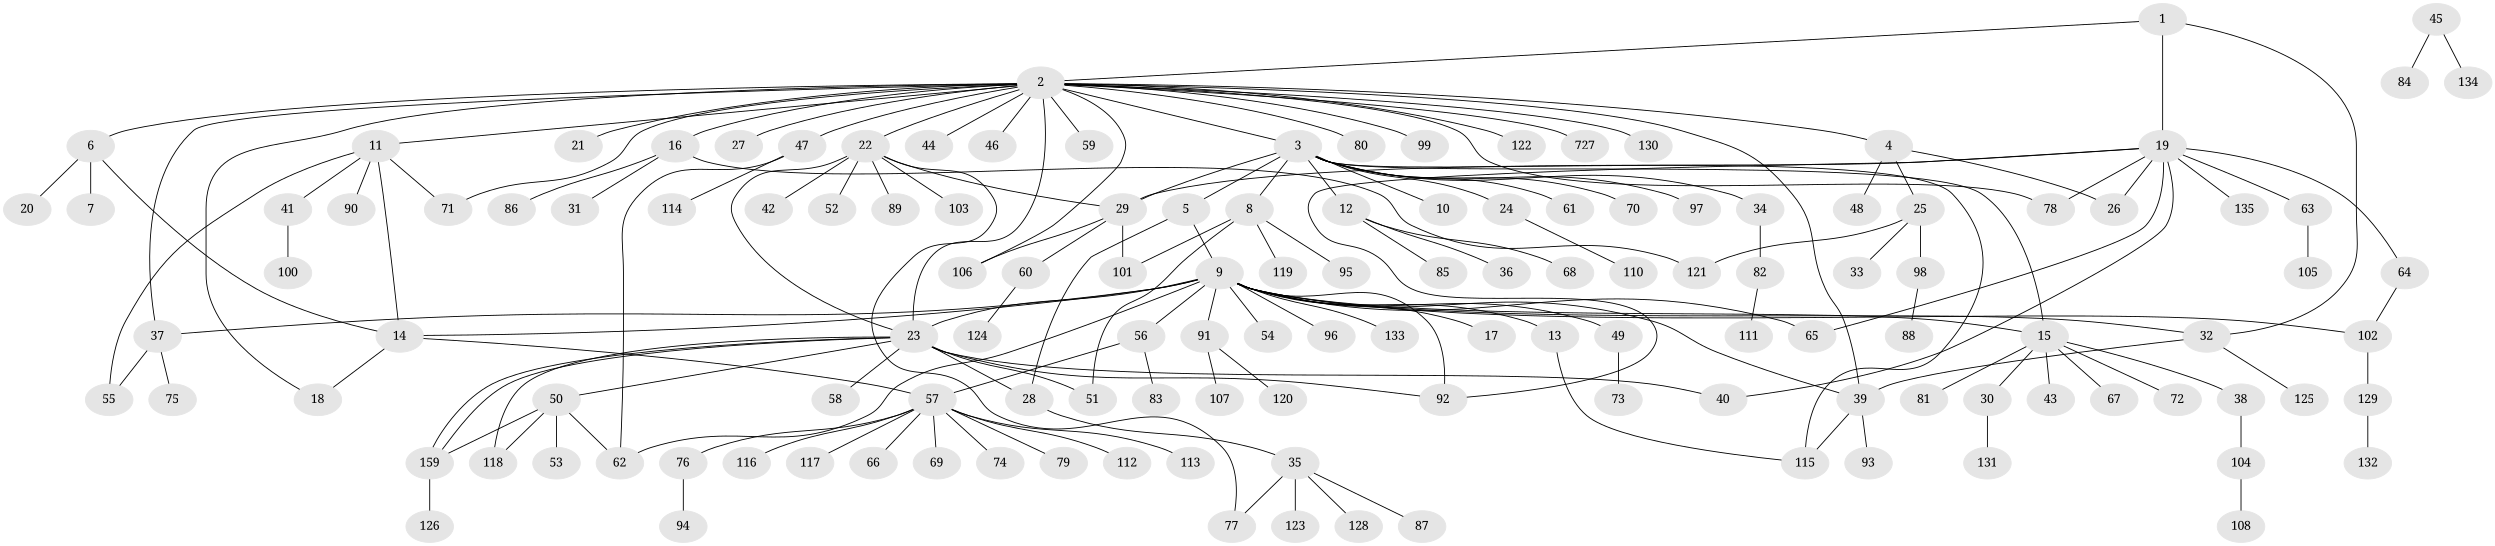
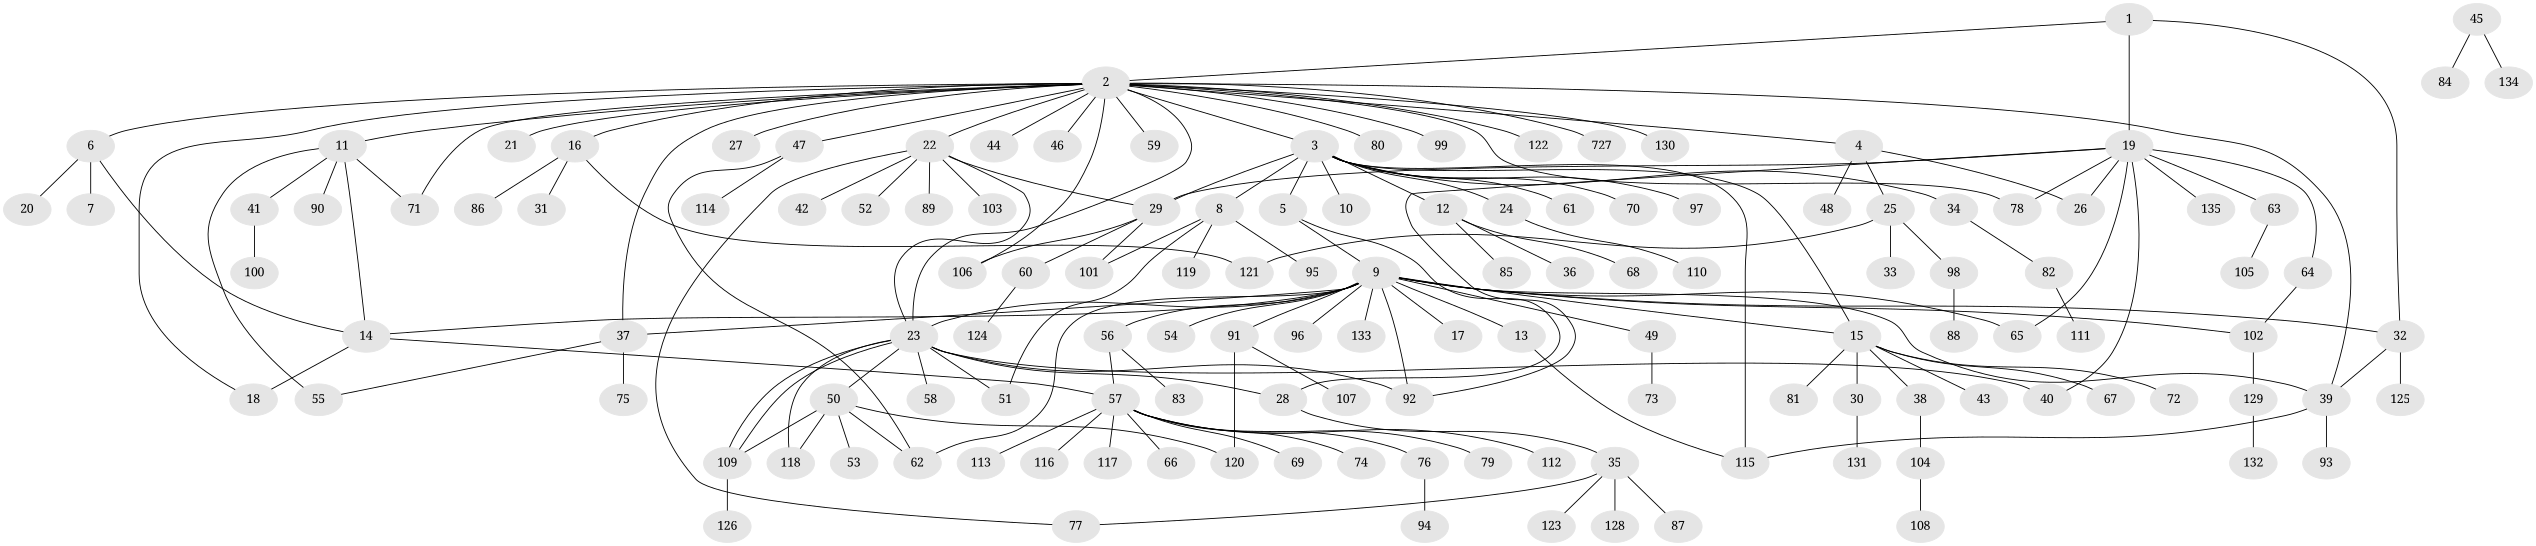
  graph {
    fontname="Noto Serif"
    node [color=gray90 fontname="Noto Serif" style=filled]
    edge [fontname="Noto Serif"]
    1
    2
    19
    32
    3
    4
    6
    11
    16
    18
    21
    22
    23
    27
    37
    39
    44
    46
    47
    59
    71
    78
    80
    99
    106
    122
    n27 [label=727]
    130
    29
    26
    65
    92
    40
    63
    64
    135
    125
    5
    8
    10
    12
    15
    24
    34
    61
    70
    97
    115
    25
    48
    7
    14
    20
    41
    55
    90
    31
    86
    121
    42
    52
    77
    89
    103
    28
    51
    50
    58
-   109 [label=159]
+   109
    118
    75
    93
    45
    84
    134
    62
    114
    9
    95
    101
    119
    36
    68
    85
    30
    38
    43
    67
    72
    81
    110
    60
    82
    33
    98
    13
    17
    49
    54
    56
    91
    96
    102
    133
    35
    57
    73
    83
    120
    107
    129
    100
    66
    69
    74
    76
    79
    112
    113
    116
    117
    131
    104
    105
    53
    126
    88
    87
    123
    128
    124
    111
    108
    94
    132
    1 -- 2
    1 -- 19
    1 -- 32
    2 -- 3
    2 -- 4
    2 -- 6
    2 -- 11
    2 -- 16
    2 -- 18
    2 -- 21
    2 -- 22
    2 -- 23
    2 -- 27
    2 -- 37
    2 -- 39
    2 -- 44
    2 -- 46
    2 -- 47
    2 -- 59
    2 -- 71
    2 -- 78
    2 -- 80
    2 -- 99
    2 -- 106
    2 -- 122
    2 -- n27
    2 -- 130
    19 -- 78
    19 -- 29
    19 -- 26
    19 -- 65
    19 -- 92
    19 -- 40
    19 -- 63
    19 -- 64
    19 -- 135
    32 -- 39
    32 -- 125
    3 -- 29
    3 -- 5
    3 -- 8
    3 -- 10
    3 -- 12
    3 -- 15
    3 -- 24
    3 -- 34
    3 -- 61
    3 -- 70
    3 -- 97
    3 -- 115
    4 -- 26
    4 -- 25
    4 -- 48
    6 -- 7
    6 -- 14
    6 -- 20
    11 -- 71
    11 -- 14
    11 -- 41
    11 -- 55
    11 -- 90
    16 -- 31
    16 -- 86
    16 -- 121
    22 -- 23
    22 -- 29
    22 -- 42
    22 -- 52
    22 -- 77
    22 -- 89
    22 -- 103
    23 -- 92
    23 -- 40
    23 -- 28
    23 -- 51
    23 -- 50
    23 -- 58
    23 -- 109
    23 -- 109
    23 -- 118
    37 -- 55
    37 -- 75
    39 -- 115
    39 -- 93
    47 -- 62
    47 -- 114
    29 -- 106
    29 -- 101
    29 -- 60
    63 -- 105
    64 -- 102
    5 -- 28
    5 -- 9
    8 -- 51
    8 -- 95
    8 -- 101
    8 -- 119
    12 -- 36
    12 -- 68
    12 -- 85
    15 -- 30
    15 -- 38
    15 -- 43
    15 -- 67
    15 -- 72
    15 -- 81
    24 -- 110
    34 -- 82
    25 -- 121
    25 -- 33
    25 -- 98
    14 -- 18
    14 -- 57
    41 -- 100
    28 -- 35
    50 -- 109
    50 -- 118
    50 -- 62
+   50 -- 120
    50 -- 53
    109 -- 126
    45 -- 84
    45 -- 134
    9 -- 32
    9 -- 23
    9 -- 37
    9 -- 39
    9 -- 65
    9 -- 92
    9 -- 15
    9 -- 14
    9 -- 62
    9 -- 13
    9 -- 17
    9 -- 49
    9 -- 54
    9 -- 56
    9 -- 91
    9 -- 96
    9 -- 102
    9 -- 133
    30 -- 131
    38 -- 104
    60 -- 124
    82 -- 111
    98 -- 88
    13 -- 115
    49 -- 73
    56 -- 57
    56 -- 83
    91 -- 120
    91 -- 107
    102 -- 129
    35 -- 77
    35 -- 87
    35 -- 123
    35 -- 128
    57 -- 66
    57 -- 69
    57 -- 74
    57 -- 76
    57 -- 79
    57 -- 112
    57 -- 113
    57 -- 116
    57 -- 117
    129 -- 132
    76 -- 94
    104 -- 108
  }
